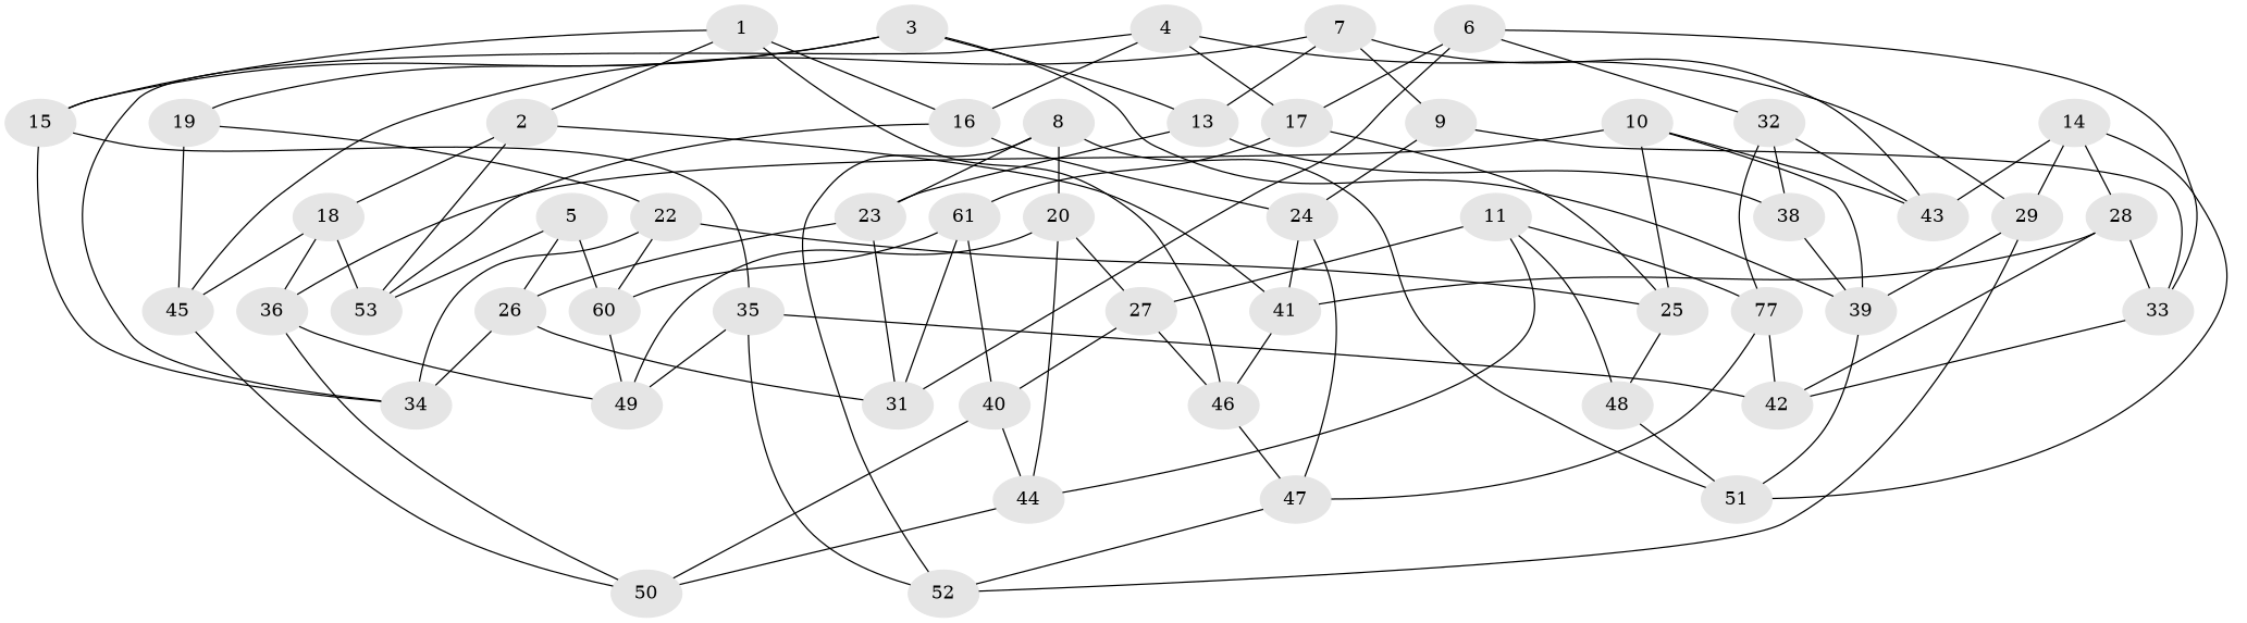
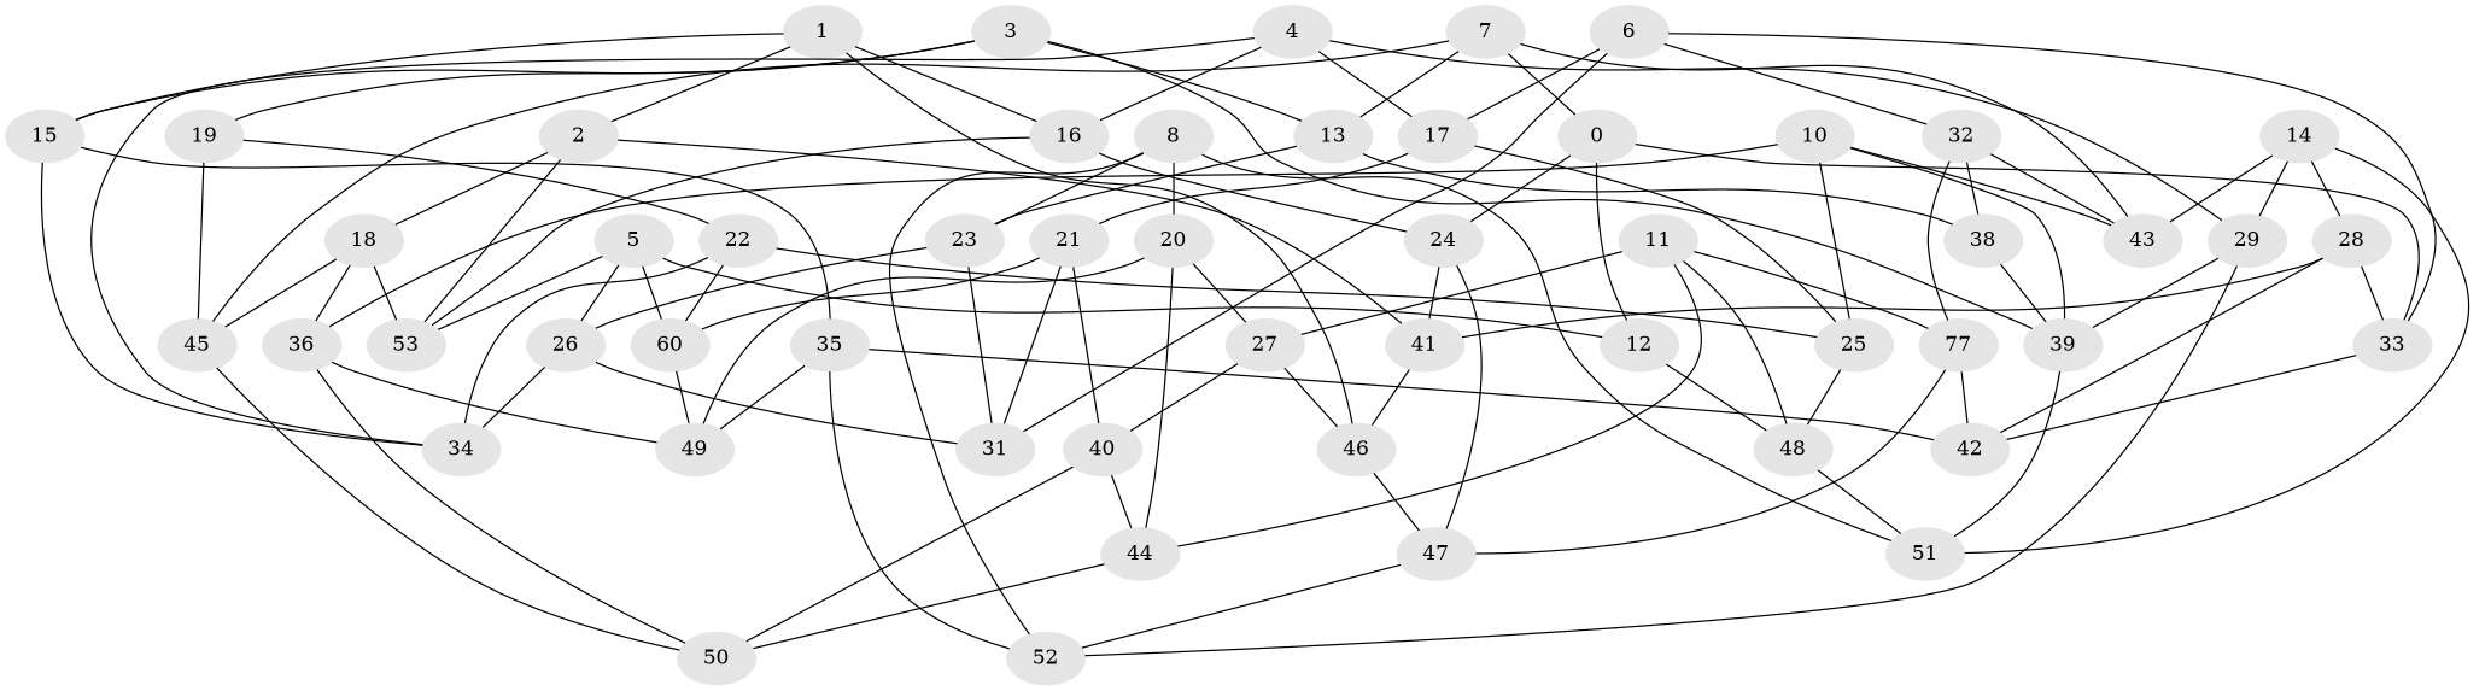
  graph {
    node [color=gray90 style=filled]
    1
    2
    15
    16
    46
    18
    41
    53
    34
    35
    24
    47
    45
    36
    3
    13
    19
    39
    23
    38
    22
    51
    4
    17
    29
    25
-   21 [label=61]
+   21
    52
    5
+   12
    26
    n32 [label=60]
    48
    31
    49
    6
    32
    33
    43
    n40 [label=77]
    42
    7
-   9
+   9 [label=0]
    50
    8
    20
    27
    44
    10
    11
    40
    14
    28
    1 -- 2
    1 -- 15
    1 -- 16
    1 -- 46
    2 -- 18
    2 -- 41
    2 -- 53
    15 -- 34
    15 -- 35
    16 -- 53
    16 -- 24
    46 -- 47
    18 -- 53
    18 -- 45
    18 -- 36
    41 -- 46
    35 -- 52
    35 -- 49
    35 -- 42
    24 -- 41
    24 -- 47
    47 -- 52
    45 -- 50
    36 -- 49
    36 -- 50
    3 -- 15
    3 -- 13
    3 -- 19
    3 -- 39
    13 -- 23
    13 -- 38
    19 -- 45
    19 -- 22
    39 -- 51
    23 -- 26
    23 -- 31
    38 -- 39
    22 -- 34
    22 -- 25
    22 -- n32
    4 -- 16
    4 -- 34
    4 -- 17
    4 -- 29
    17 -- 25
    17 -- 21
    29 -- 39
    29 -- 52
    25 -- 48
    21 -- n32
    21 -- 31
    21 -- 40
    5 -- 53
+   5 -- 12
    5 -- 26
    5 -- n32
+   12 -- 48
    26 -- 34
    26 -- 31
    n32 -- 49
    48 -- 51
    6 -- 17
    6 -- 31
    6 -- 32
    6 -- 33
    32 -- 38
    32 -- 43
    32 -- n40
    33 -- 42
    n40 -- 47
    n40 -- 42
    7 -- 45
    7 -- 13
    7 -- 43
    7 -- 9
    9 -- 24
+   9 -- 12
    9 -- 33
    8 -- 23
    8 -- 51
    8 -- 52
    8 -- 20
    20 -- 49
    20 -- 27
    20 -- 44
    27 -- 46
    27 -- 40
    44 -- 50
    10 -- 36
    10 -- 39
    10 -- 25
    10 -- 43
    11 -- 48
    11 -- n40
    11 -- 27
    11 -- 44
    40 -- 50
    40 -- 44
    14 -- 51
    14 -- 29
    14 -- 43
    14 -- 28
    28 -- 41
    28 -- 33
    28 -- 42
  }
